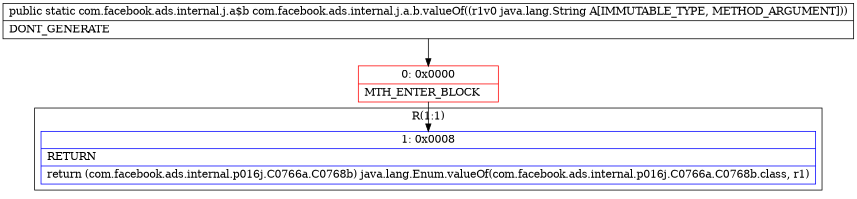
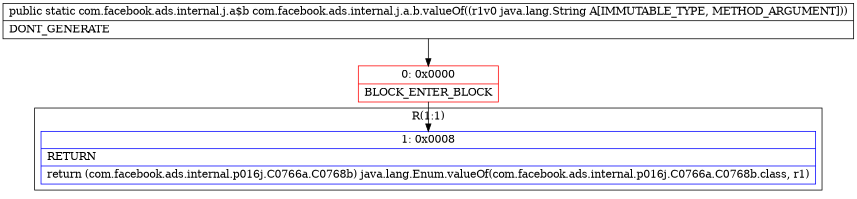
  digraph {
    node [shape=record]
    n1 [color=blue label="{1\:\ 0x0008|RETURN\l|return (com.facebook.ads.internal.p016j.C0766a.C0768b) java.lang.Enum.valueOf(com.facebook.ads.internal.p016j.C0766a.C0768b.class, r1)\l}"]
-   n2 [color=red label="{0\:\ 0x0000|MTH_ENTER_BLOCK\l}"]
+   n2 [color=red label="{0\:\ 0x0000|BLOCK_ENTER_BLOCK\l}"]
    n3 [label="{public static com.facebook.ads.internal.j.a$b com.facebook.ads.internal.j.a.b.valueOf((r1v0 java.lang.String A[IMMUTABLE_TYPE, METHOD_ARGUMENT]))  | DONT_GENERATE\l}"]
    subgraph cluster_1 {
      label="R(1:1)"
      n1
    }
    n2 -> n1
    n3 -> n2
  }
